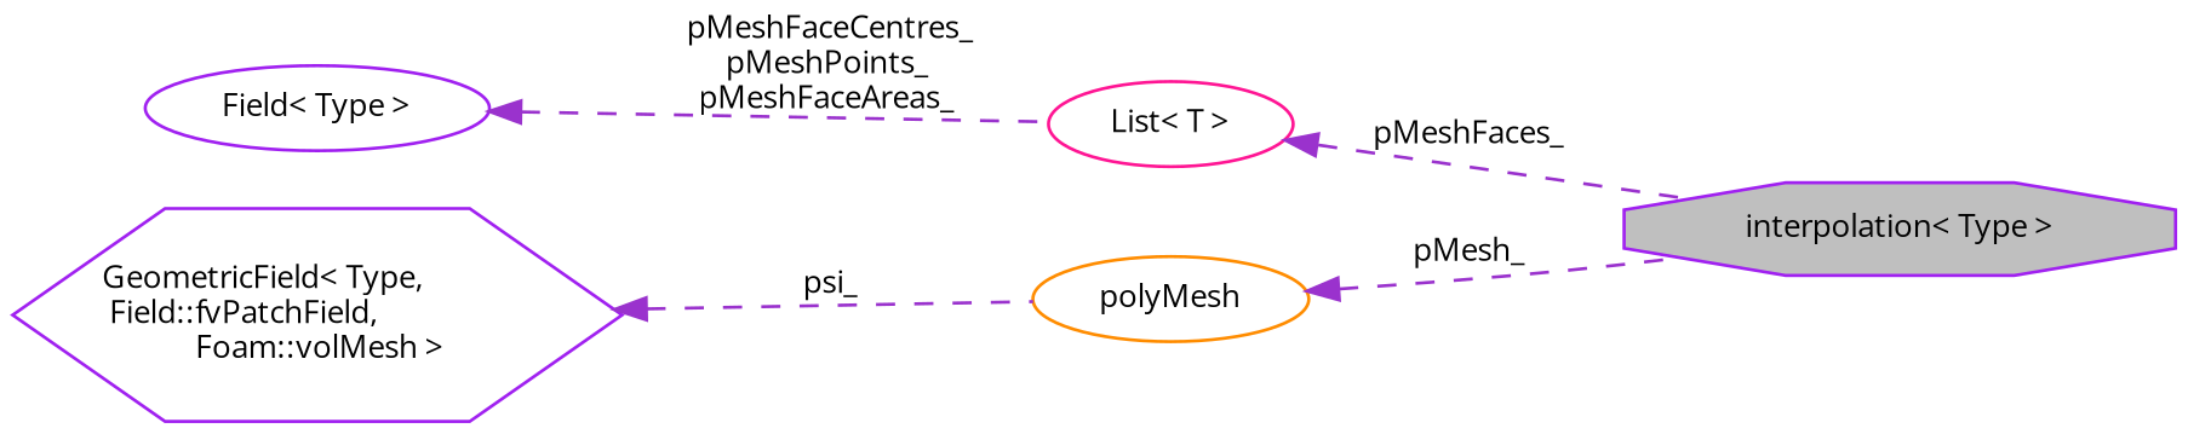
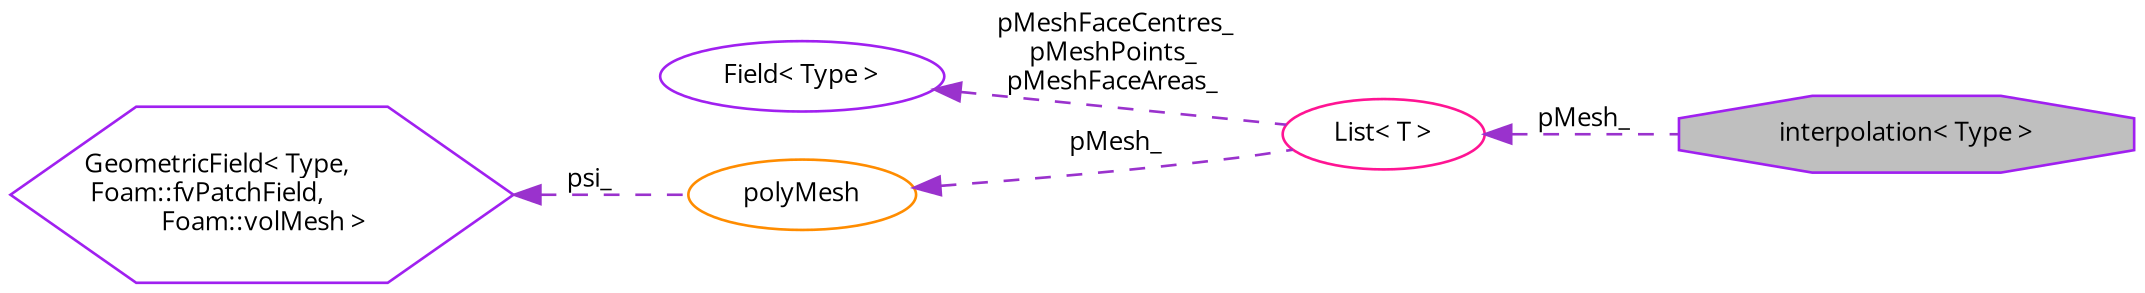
  digraph {
    fontname="Open Sans"
    rankdir=LR
    node [color=purple fontname="Open Sans" fontsize=10 shape=ellipse]
    edge [color=darkorchid3 dir=back fontname="Open Sans" fontsize=10 labelfontname=FreeSans labelfontsize=10 style=dashed]
    n1 [fillcolor=grey75 fontcolor=black height=0.2 label="interpolation\< Type \>" shape=octagon style=filled width=0.4]
    n2 [height=0.2 label="Field\< Type \>" width=0.4]
    n3 [color=deeppink height=0.2 label="List\< T \>" width=0.4]
    n4 [color=darkorange height=0.2 label=polyMesh width=0.4]
-   n5 [height=0.2 label="GeometricField\< Type,\l Field::fvPatchField,\l Foam::volMesh \>" shape=hexagon width=0.4]
+   n5 [height=0.2 label="GeometricField\< Type,\l Foam::fvPatchField,\l Foam::volMesh \>" shape=hexagon width=0.4]
    n2 -> n3 [label=" pMeshFaceCentres_\npMeshPoints_\npMeshFaceAreas_"]
-   n3 -> n1 [label=" pMeshFaces_"]
-   n4 -> n1 [label=" pMesh_"]
+   n3 -> n1 [label=" pMesh_"]
+   n4 -> n3 [label=" pMesh_"]
    n5 -> n4 [label=" psi_"]
  }
